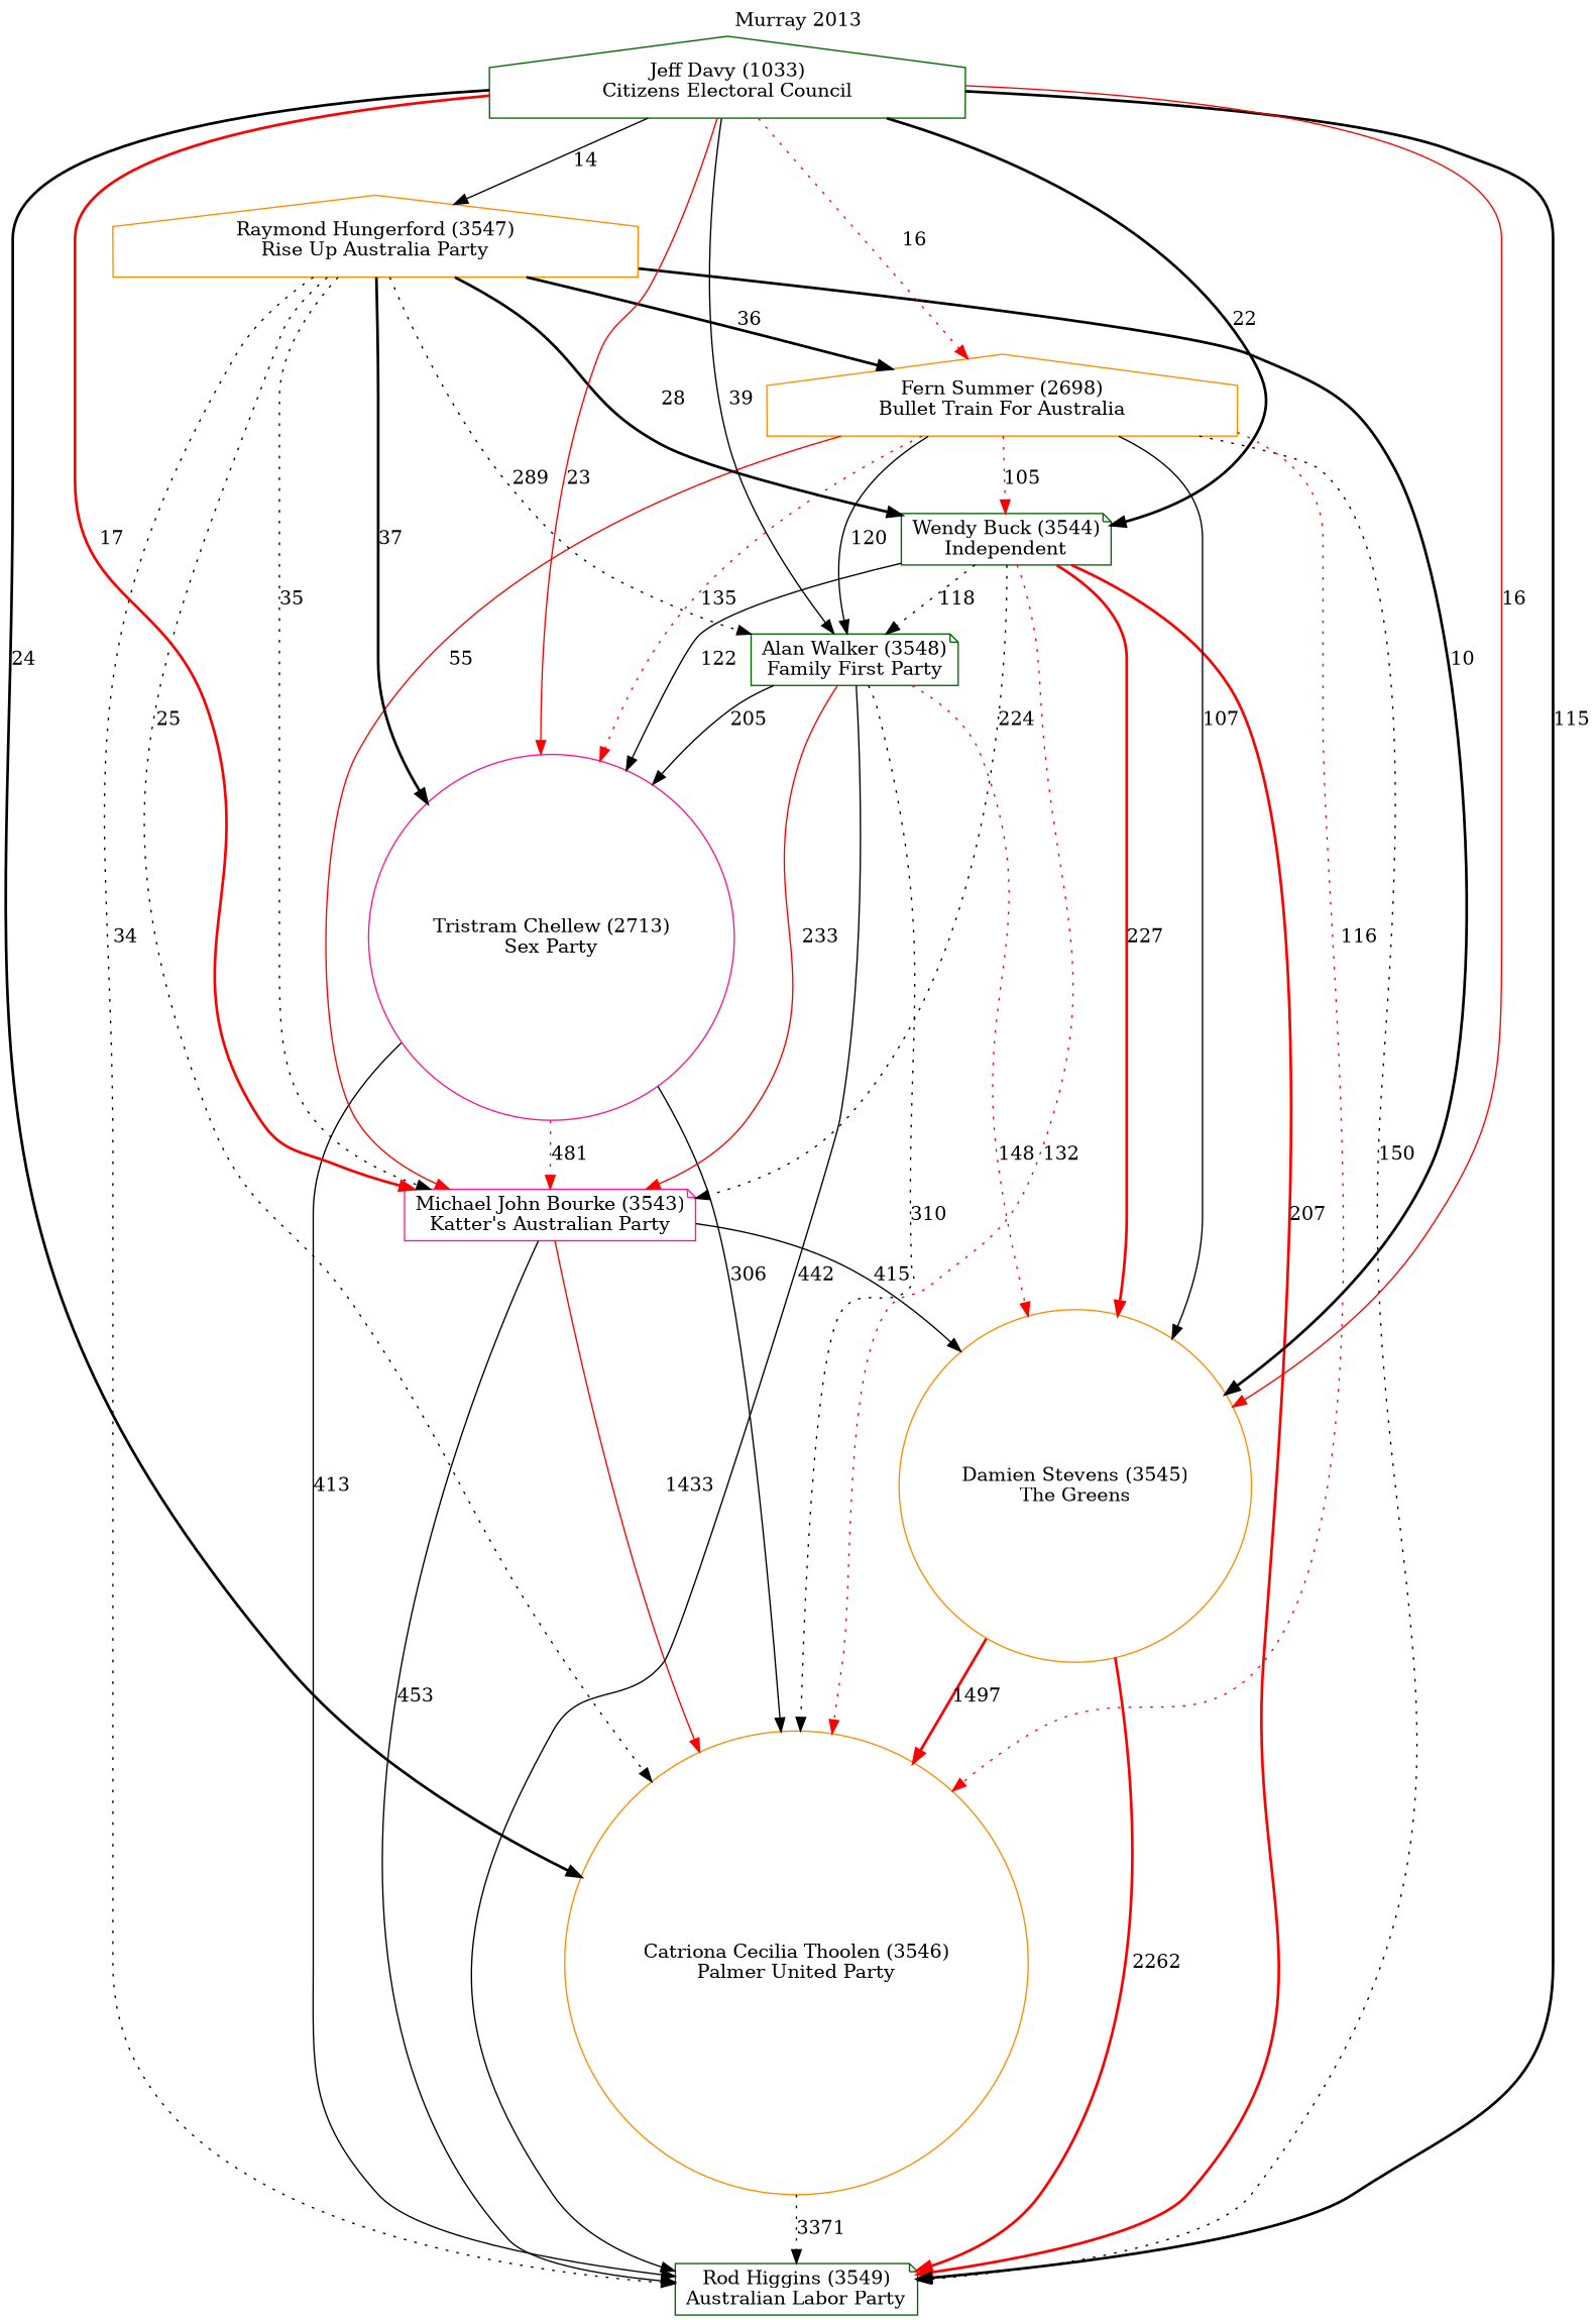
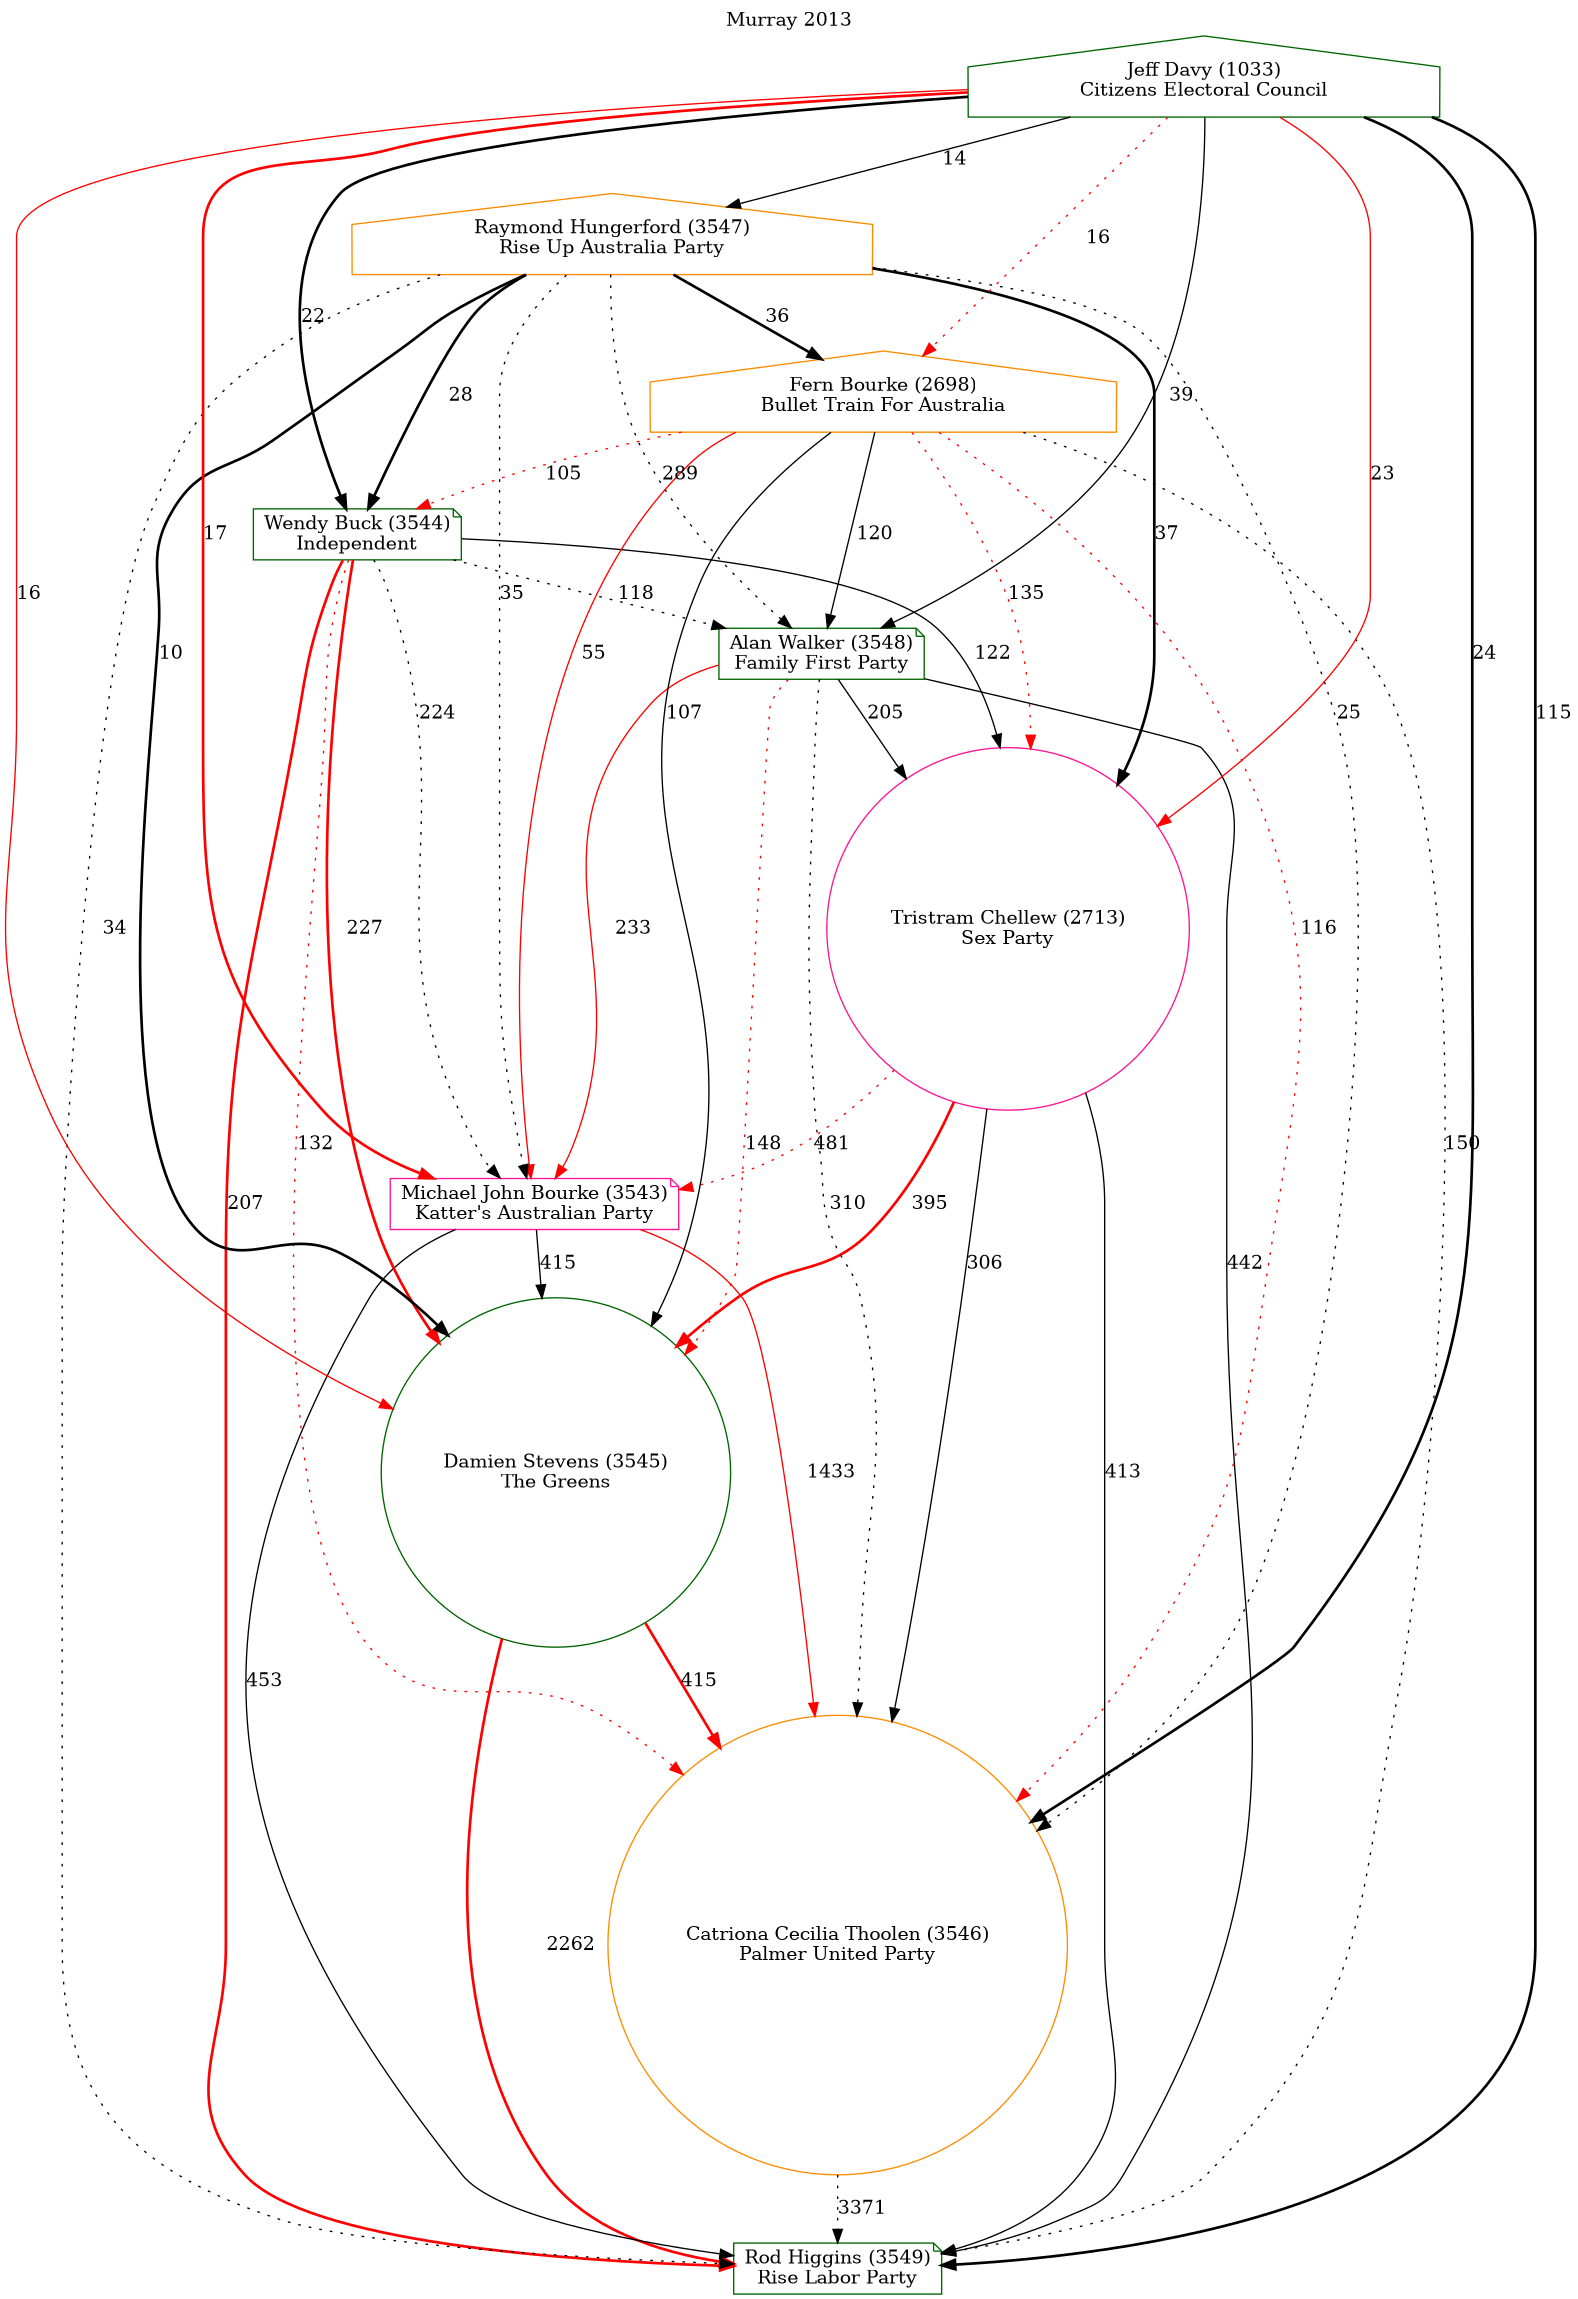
  digraph {
    label="Murray 2013"
    labelloc=t
    mclimit=10
    node [color=darkgreen shape=note]
    edge [color=black style=dotted]
-   n1 [label="Rod Higgins (3549)\nAustralian Labor Party"]
+   n1 [label="Rod Higgins (3549)\nRise Labor Party"]
    n2 [color=darkorange label="Catriona Cecilia Thoolen (3546)\nPalmer United Party" shape=circle]
-   n3 [color=darkorange label="Damien Stevens (3545)\nThe Greens" shape=circle]
+   n3 [label="Damien Stevens (3545)\nThe Greens" shape=circle]
    n4 [color=deeppink label="Michael John Bourke (3543)\nKatter's Australian Party"]
    n5 [color=deeppink label="Tristram Chellew (2713)\nSex Party" shape=circle]
    n6 [label="Alan Walker (3548)\nFamily First Party"]
    n7 [label="Wendy Buck (3544)\nIndependent"]
-   n8 [color=darkorange label="Fern Summer (2698)\nBullet Train For Australia" shape=house]
+   n8 [color=darkorange label="Fern Bourke (2698)\nBullet Train For Australia" shape=house]
    n9 [color=darkorange label="Raymond Hungerford (3547)\nRise Up Australia Party" shape=house]
    n10 [label="Jeff Davy (1033)\nCitizens Electoral Council" shape=house]
    n2 -> n1 [label=3371]
    n3 -> n1 [color=red label=2262 style=bold]
-   n3 -> n2 [color=red label=1497 style=bold]
+   n3 -> n2 [color=red label=415 style=bold]
    n4 -> n1 [label=453 style=solid]
    n4 -> n2 [color=red label=1433 style=solid]
    n4 -> n3 [label=415 style=solid]
    n5 -> n1 [label=413 style=solid]
    n5 -> n2 [label=306 style=solid]
+   n5 -> n3 [color=red label=395 style=bold]
    n5 -> n4 [color=red label=481]
    n6 -> n1 [label=442 style=solid]
    n6 -> n2 [label=310]
    n6 -> n3 [color=red label=148]
    n6 -> n4 [color=red label=233 style=solid]
    n6 -> n5 [label=205 style=solid]
    n7 -> n1 [color=red label=207 style=bold]
    n7 -> n2 [color=red label=132]
    n7 -> n3 [color=red label=227 style=bold]
    n7 -> n4 [label=224]
    n7 -> n5 [label=122 style=solid]
    n7 -> n6 [label=118]
    n8 -> n1 [label=150]
    n8 -> n2 [color=red label=116]
    n8 -> n3 [label=107 style=solid]
    n8 -> n4 [color=red label=55 style=solid]
    n8 -> n5 [color=red label=135]
    n8 -> n6 [label=120 style=solid]
    n8 -> n7 [color=red label=105]
    n9 -> n1 [label=34]
    n9 -> n2 [label=25]
    n9 -> n3 [label=10 style=bold]
    n9 -> n4 [label=35]
    n9 -> n5 [label=37 style=bold]
    n9 -> n6 [label=289]
    n9 -> n7 [label=28 style=bold]
    n9 -> n8 [label=36 style=bold]
    n10 -> n1 [label=115 style=bold]
    n10 -> n2 [label=24 style=bold]
    n10 -> n3 [color=red label=16 style=solid]
    n10 -> n4 [color=red label=17 style=bold]
    n10 -> n5 [color=red label=23 style=solid]
    n10 -> n6 [label=39 style=solid]
    n10 -> n7 [label=22 style=bold]
    n10 -> n8 [color=red label=16]
    n10 -> n9 [label=14 style=solid]
  }
